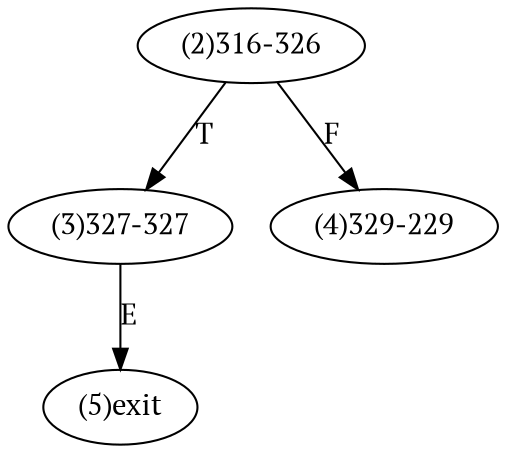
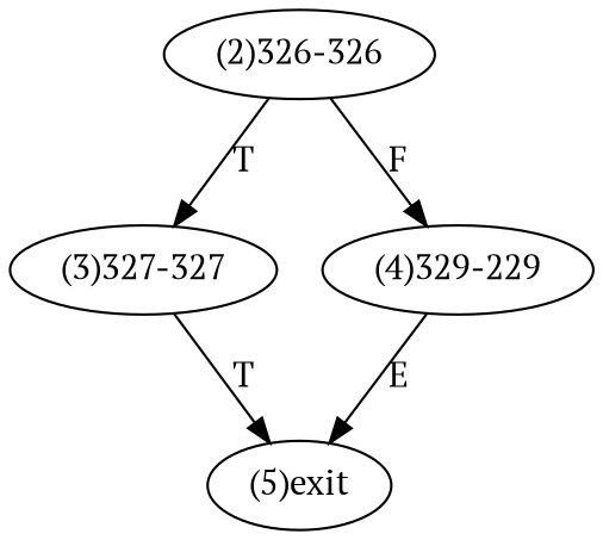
  digraph {
    fontname="PT Serif"
    node [fontname="PT Serif"]
    edge [fontname="PT Serif"]
-   n1 [label="(2)316-326"]
+   n1 [label="(2)326-326"]
    n2 [label="(3)327-327"]
    n3 [label="(4)329-229"]
    n4 [label="(5)exit"]
    n1 -> n2 [label=T]
    n1 -> n3 [label=F]
-   n2 -> n4 [label=E]
+   n2 -> n4 [label=T]
+   n3 -> n4 [label=E]
  }
